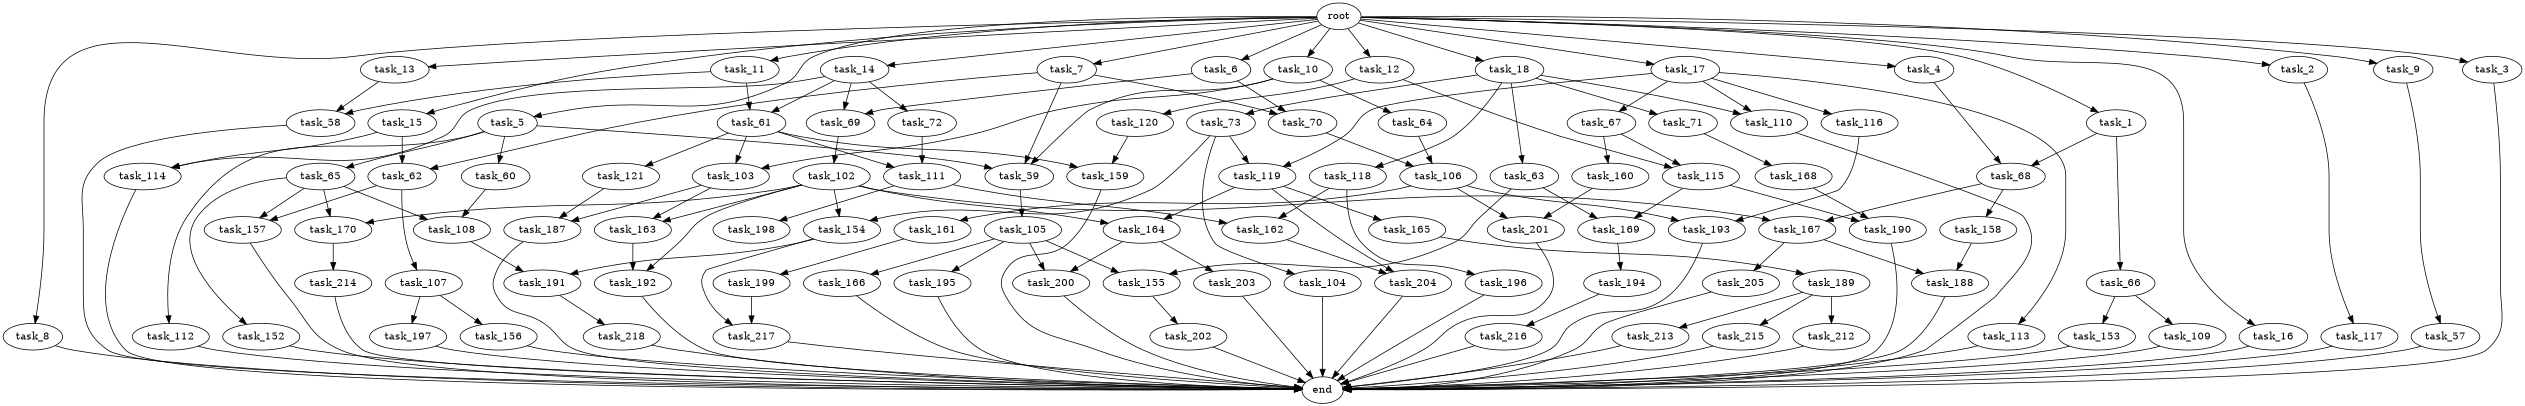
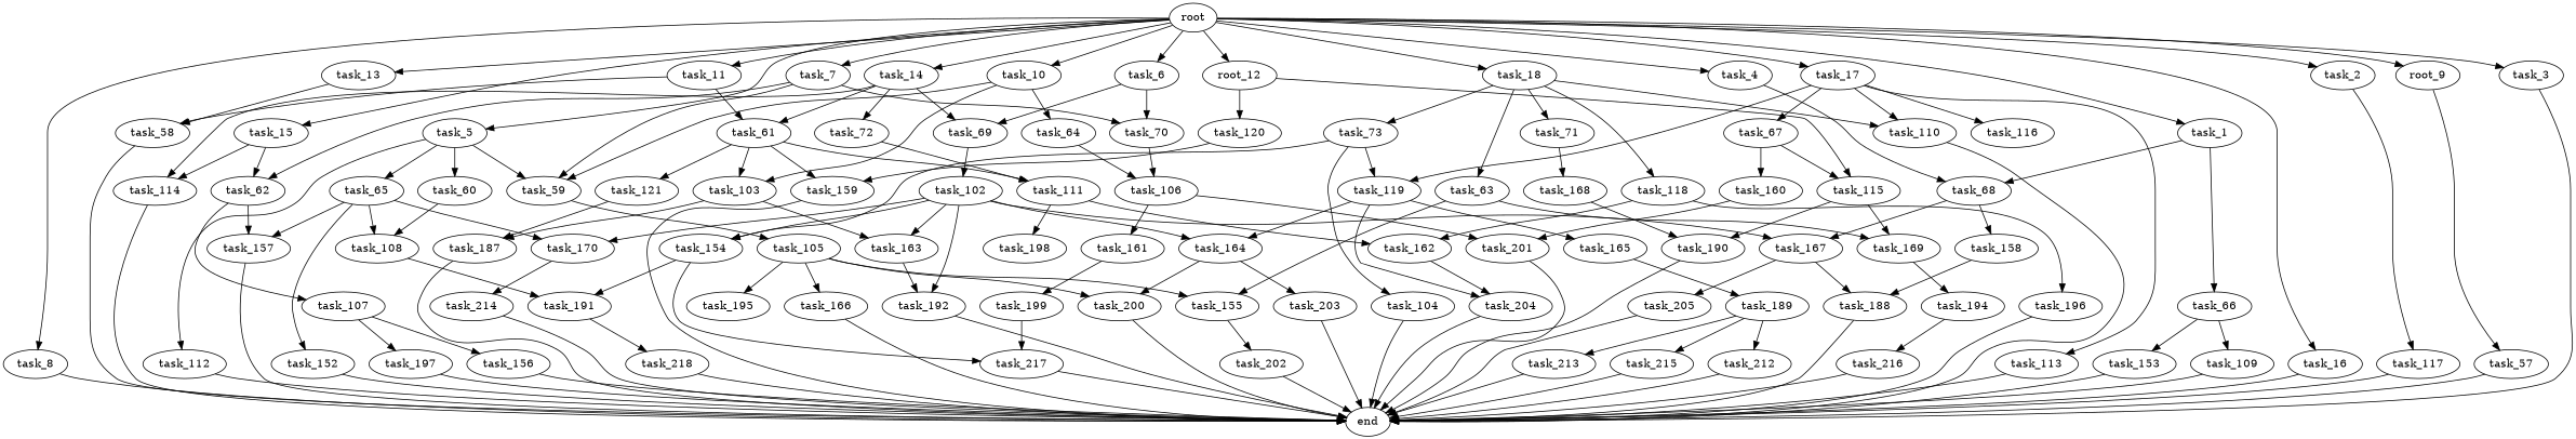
  digraph {
    task_214
    end
    task_58
    task_8
    task_103
    task_187
    task_163
    task_192
    task_156
    task_108
    task_191
    task_218
    task_15
    task_62
    task_114
    task_107
    task_157
    task_105
    task_195
    task_166
    task_155
    task_200
    task_202
    task_18
    task_73
    task_110
    task_118
    task_63
    task_71
    task_154
    task_104
    task_119
    task_162
    task_196
    task_169
    task_168
    task_217
    task_204
    task_165
    task_164
    task_16
    task_68
    task_158
    task_167
    task_188
    task_205
    task_1
    task_66
    task_109
    task_153
    task_64
    task_106
    task_201
    task_161
-   task_193
    task_160
    task_11
    task_61
    task_111
    task_159
    task_121
    task_197
    task_2
    task_117
    task_10
    task_59
    task_199
    task_72
    task_198
    task_17
    task_67
    task_116
    task_113
    task_115
    task_190
    task_203
-   task_12
+   task_12 [label=root_12]
    task_120
    task_194
    task_216
    task_170
-   task_9
+   task_9 [label=root_9]
    task_57
    task_189
    task_212
    task_213
    task_215
    task_69
    task_102
    task_65
    task_152
    task_13
    task_3
    task_5
    task_112
    task_60
    task_14
    task_4
    root
    task_6
    task_7
    task_70
    task_214 -> end
    task_58 -> end
    task_8 -> end
    task_103 -> task_187
    task_103 -> task_163
    task_187 -> end
    task_163 -> task_192
    task_192 -> end
    task_156 -> end
    task_108 -> task_191
    task_191 -> task_218
    task_218 -> end
    task_15 -> task_62
    task_15 -> task_114
    task_62 -> task_107
    task_62 -> task_157
    task_114 -> end
    task_107 -> task_156
    task_107 -> task_197
    task_157 -> end
    task_105 -> task_195
    task_105 -> task_166
    task_105 -> task_155
    task_105 -> task_200
-   task_195 -> end
    task_166 -> end
    task_155 -> task_202
    task_200 -> end
    task_202 -> end
    task_18 -> task_73
    task_18 -> task_110
    task_18 -> task_118
    task_18 -> task_63
    task_18 -> task_71
    task_73 -> task_154
    task_73 -> task_104
    task_73 -> task_119
    task_110 -> end
    task_118 -> task_162
    task_118 -> task_196
    task_63 -> task_155
    task_63 -> task_169
    task_71 -> task_168
    task_154 -> task_191
    task_154 -> task_217
    task_104 -> end
    task_119 -> task_204
    task_119 -> task_165
    task_119 -> task_164
    task_162 -> task_204
    task_196 -> end
    task_169 -> task_194
    task_168 -> task_190
    task_217 -> end
    task_204 -> end
    task_165 -> task_189
    task_164 -> task_200
    task_164 -> task_203
    task_16 -> end
    task_68 -> task_158
    task_68 -> task_167
    task_158 -> task_188
    task_167 -> task_188
    task_167 -> task_205
    task_188 -> end
    task_205 -> end
    task_1 -> task_68
    task_1 -> task_66
    task_66 -> task_109
    task_66 -> task_153
    task_109 -> end
    task_153 -> end
    task_64 -> task_106
    task_106 -> task_201
    task_106 -> task_161
-   task_106 -> task_193
    task_201 -> end
    task_161 -> task_199
-   task_193 -> end
    task_160 -> task_201
    task_11 -> task_58
    task_11 -> task_61
    task_61 -> task_103
    task_61 -> task_111
    task_61 -> task_159
    task_61 -> task_121
    task_111 -> task_162
    task_111 -> task_198
    task_159 -> end
    task_121 -> task_187
    task_197 -> end
    task_2 -> task_117
    task_117 -> end
    task_10 -> task_103
    task_10 -> task_64
    task_10 -> task_59
    task_59 -> task_105
    task_199 -> task_217
    task_72 -> task_111
    task_17 -> task_110
    task_17 -> task_119
    task_17 -> task_67
    task_17 -> task_116
    task_17 -> task_113
    task_67 -> task_160
    task_67 -> task_115
-   task_116 -> task_193
    task_113 -> end
    task_115 -> task_169
    task_115 -> task_190
    task_190 -> end
    task_203 -> end
    task_12 -> task_115
    task_12 -> task_120
    task_120 -> task_159
    task_194 -> task_216
    task_216 -> end
    task_170 -> task_214
    task_9 -> task_57
    task_57 -> end
    task_189 -> task_212
    task_189 -> task_213
    task_189 -> task_215
    task_212 -> end
    task_213 -> end
    task_215 -> end
    task_69 -> task_102
    task_102 -> task_163
    task_102 -> task_192
    task_102 -> task_154
    task_102 -> task_164
    task_102 -> task_167
    task_102 -> task_170
    task_65 -> task_108
    task_65 -> task_157
    task_65 -> task_170
    task_65 -> task_152
    task_152 -> end
    task_13 -> task_58
    task_3 -> end
    task_5 -> task_59
    task_5 -> task_65
    task_5 -> task_112
    task_5 -> task_60
    task_112 -> end
    task_60 -> task_108
    task_14 -> task_114
    task_14 -> task_61
    task_14 -> task_72
    task_14 -> task_69
    task_4 -> task_68
    root -> task_8
    root -> task_15
    root -> task_18
    root -> task_16
    root -> task_1
    root -> task_11
    root -> task_2
    root -> task_10
    root -> task_17
    root -> task_12
    root -> task_9
    root -> task_13
    root -> task_3
    root -> task_5
    root -> task_14
    root -> task_4
    root -> task_6
    root -> task_7
    task_6 -> task_69
    task_6 -> task_70
    task_7 -> task_62
    task_7 -> task_59
    task_7 -> task_70
    task_70 -> task_106
  }
